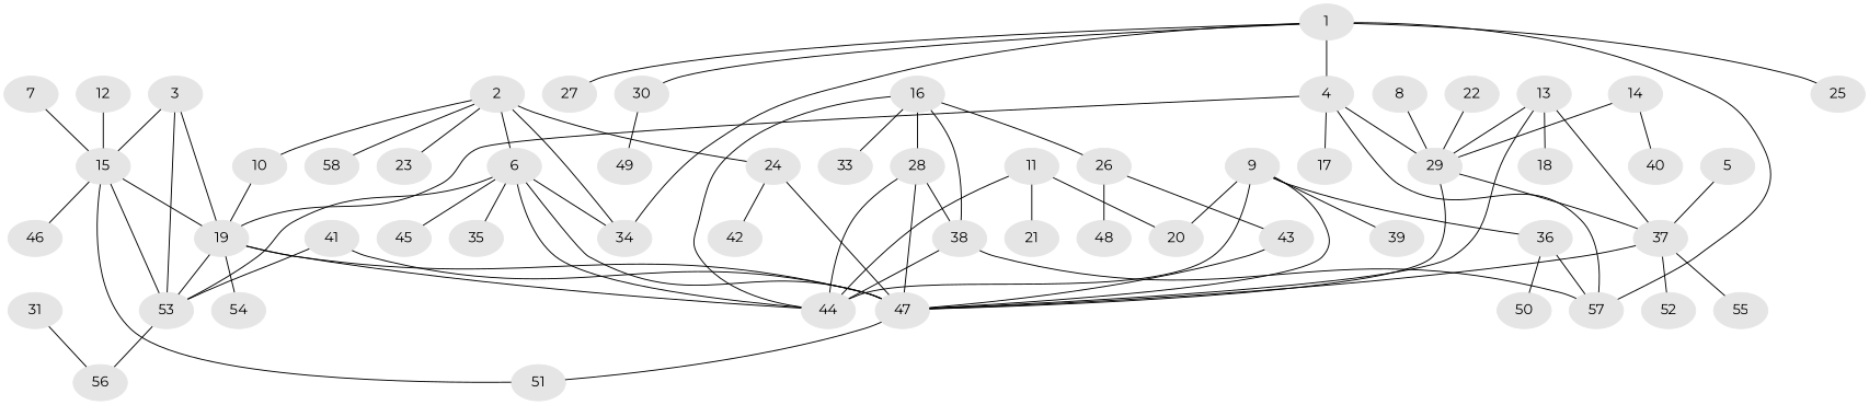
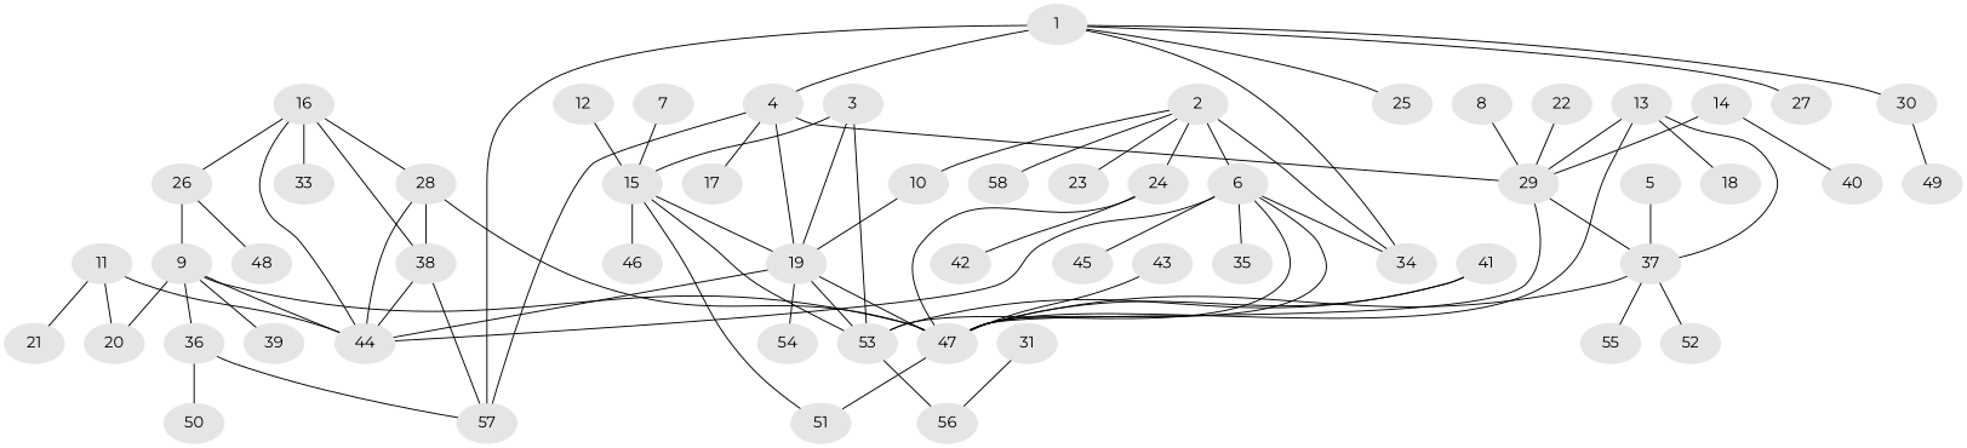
  graph {
    fontname=Montserrat
    node [color=gray90 fontname=Montserrat style=filled]
    edge [fontname=Montserrat weight=1.0]
    1
    4
    25
    27
    30
    34
    57
    19
    17
    29
    49
    2
    6
    10
    23
    24
    58
    53
    35
    44
    45
    47
    42
    3
    15
    46
    51
    54
    56
    37
    5
    52
    55
    7
    8
    9
    36
    39
    20
    11
    21
    50
    12
    13
    18
    14
    40
    16
    26
    28
    33
    38
    43
    48
    22
    31
    41
    1 -- 4 [weight=2.0]
    1 -- 25
    1 -- 27
    1 -- 30
    1 -- 34
    1 -- 57 [weight=2.0]
    4 -- 57
    4 -- 19
    4 -- 17
    4 -- 29
    30 -- 49
    19 -- 53
    19 -- 44
    19 -- 47 [weight=2.0]
    19 -- 54
    29 -- 47
    29 -- 37
    2 -- 34 [weight=2.0]
    2 -- 6 [weight=2.0]
    2 -- 10
    2 -- 23
    2 -- 24
    2 -- 58
    6 -- 34
    6 -- 53
    6 -- 35
    6 -- 44
    6 -- 45
    6 -- 47
    10 -- 19
    24 -- 47
    24 -- 42
    53 -- 56
    47 -- 51
    3 -- 19
    3 -- 53
    3 -- 15
    15 -- 19
    15 -- 53
    15 -- 46
    15 -- 51
    37 -- 47
    37 -- 52
    37 -- 55
    5 -- 37
    7 -- 15
    8 -- 29
    9 -- 44
    9 -- 47
    9 -- 36
    9 -- 39
    9 -- 20
    36 -- 57
    36 -- 50
    11 -- 44
    11 -- 20
    11 -- 21
    12 -- 15
    13 -- 29
    13 -- 47
    13 -- 37
    13 -- 18
    14 -- 29
    14 -- 40
    16 -- 44
    16 -- 26
    16 -- 28
    16 -- 33
    16 -- 38
-   26 -- 43
+   26 -- 9
    26 -- 48
    28 -- 44
    28 -- 47
    28 -- 38
    38 -- 57
    38 -- 44
    43 -- 47
    22 -- 29
    31 -- 56
    41 -- 53
    41 -- 47
  }
